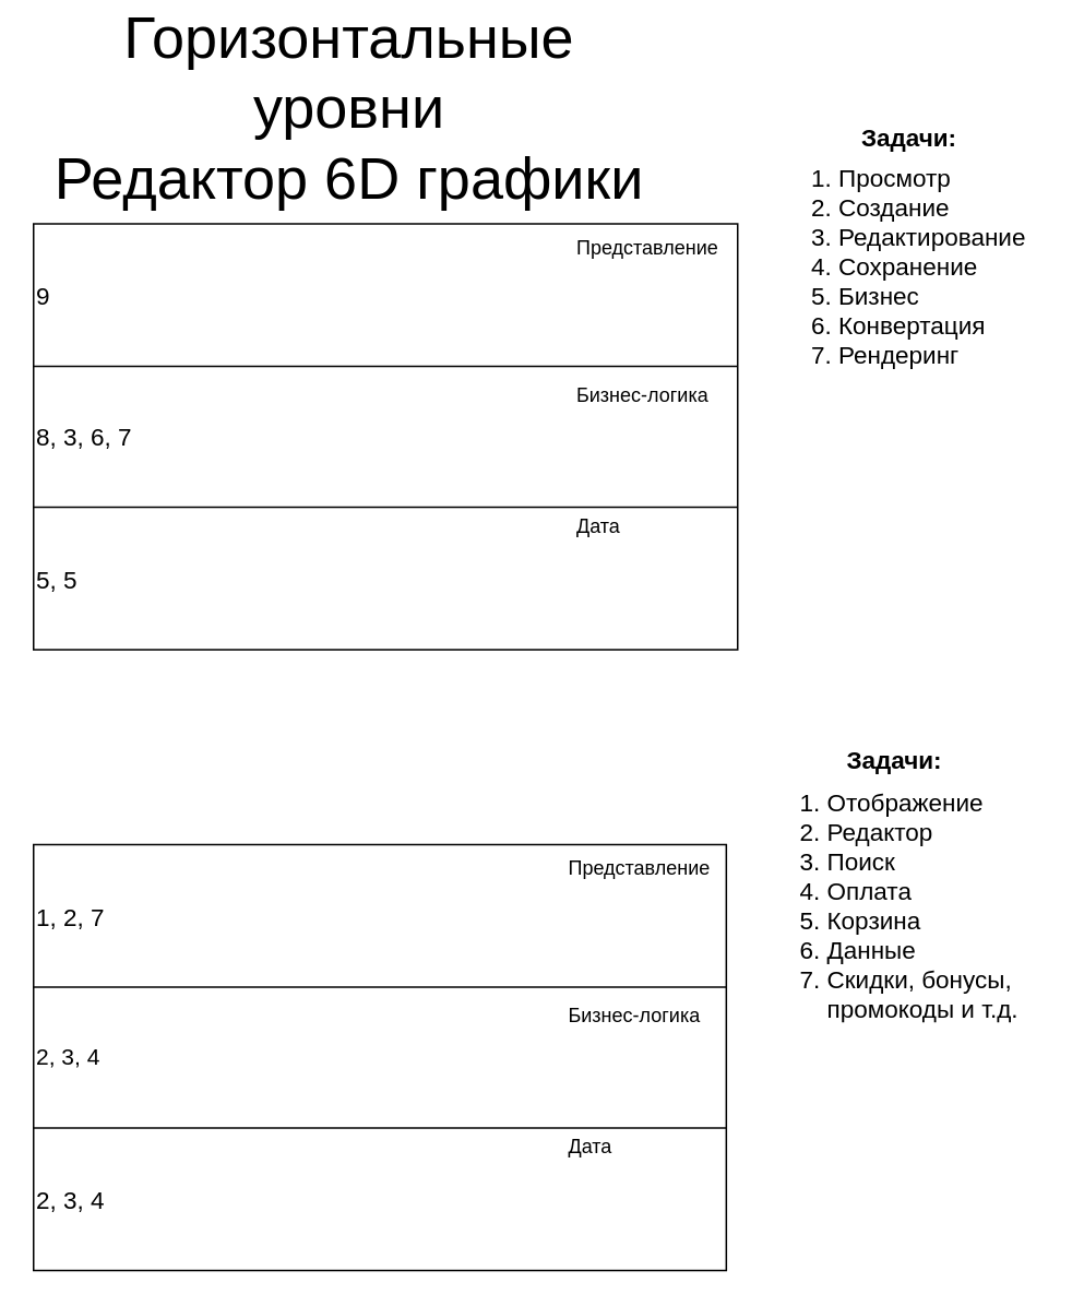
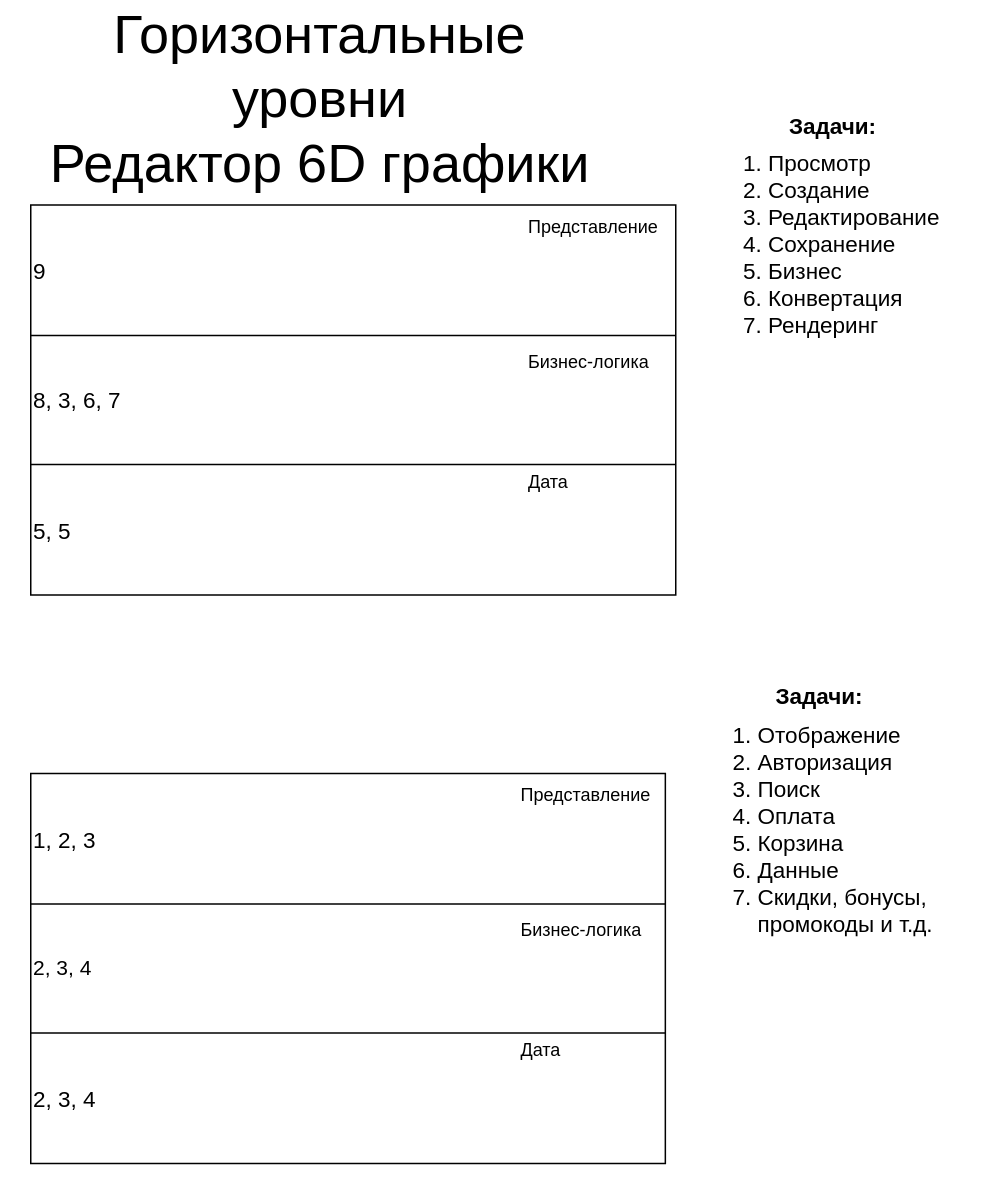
  <mxCell id="0" />
  <mxCell id="1" parent="0" />
  <mxCell id="2" value="" style="group" vertex="1" connectable="0" parent="1"><mxGeometry x="20" y="415" width="610" height="330" as="geometry" /></mxCell>
  <mxCell id="3" value="" style="group;align=left;fontSize=15;" vertex="1" connectable="0" parent="2"><mxGeometry y="70" width="423.065" height="260" as="geometry" /></mxCell>
  <mxCell id="4" value="" style="shape=table;startSize=0;container=1;collapsible=0;childLayout=tableLayout;" vertex="1" parent="3"><mxGeometry width="423.065" height="260" as="geometry" /></mxCell>
  <mxCell id="5" value="" style="shape=tableRow;horizontal=0;startSize=0;swimlaneHead=0;swimlaneBody=0;strokeColor=inherit;top=0;left=0;bottom=0;right=0;collapsible=0;dropTarget=0;fillColor=none;points=[[0,0.5],[1,0.5]];portConstraint=eastwest;" vertex="1" parent="4"><mxGeometry width="423.065" height="87" as="geometry" /></mxCell>
- <mxCell id="6" value="&lt;font style=&quot;font-size: 15px;&quot;&gt;1, 2, 7&lt;/font&gt;" style="shape=partialRectangle;html=1;whiteSpace=wrap;connectable=0;strokeColor=inherit;overflow=hidden;fillColor=none;top=0;left=0;bottom=0;right=0;pointerEvents=1;align=left;" vertex="1" parent="5"><mxGeometry width="423" height="87" as="geometry"><mxRectangle width="423" height="87" as="alternateBounds" /></mxGeometry></mxCell>
+ <mxCell id="6" value="&lt;font style=&quot;font-size: 15px;&quot;&gt;1, 2, 3&lt;/font&gt;" style="shape=partialRectangle;html=1;whiteSpace=wrap;connectable=0;strokeColor=inherit;overflow=hidden;fillColor=none;top=0;left=0;bottom=0;right=0;pointerEvents=1;align=left;" vertex="1" parent="5"><mxGeometry width="423" height="87" as="geometry"><mxRectangle width="423" height="87" as="alternateBounds" /></mxGeometry></mxCell>
  <mxCell id="7" value="" style="shape=tableRow;horizontal=0;startSize=0;swimlaneHead=0;swimlaneBody=0;strokeColor=inherit;top=0;left=0;bottom=0;right=0;collapsible=0;dropTarget=0;fillColor=none;points=[[0,0.5],[1,0.5]];portConstraint=eastwest;" vertex="1" parent="4"><mxGeometry y="87" width="423.065" height="86" as="geometry" /></mxCell>
  <mxCell id="8" value="&lt;font style=&quot;font-size: 14px;&quot;&gt;2, 3, 4&lt;/font&gt;" style="shape=partialRectangle;html=1;whiteSpace=wrap;connectable=0;strokeColor=inherit;overflow=hidden;fillColor=none;top=0;left=0;bottom=0;right=0;pointerEvents=1;align=left;" vertex="1" parent="7"><mxGeometry width="423" height="86" as="geometry"><mxRectangle width="423" height="86" as="alternateBounds" /></mxGeometry></mxCell>
  <mxCell id="9" value="" style="shape=tableRow;horizontal=0;startSize=0;swimlaneHead=0;swimlaneBody=0;strokeColor=inherit;top=0;left=0;bottom=0;right=0;collapsible=0;dropTarget=0;fillColor=none;points=[[0,0.5],[1,0.5]];portConstraint=eastwest;" vertex="1" parent="4"><mxGeometry y="173" width="423.065" height="87" as="geometry" /></mxCell>
  <mxCell id="10" value="&lt;font style=&quot;font-size: 15px;&quot;&gt;2, 3, 4&lt;/font&gt;" style="shape=partialRectangle;html=1;whiteSpace=wrap;connectable=0;strokeColor=inherit;overflow=hidden;fillColor=none;top=0;left=0;bottom=0;right=0;pointerEvents=1;align=left;" vertex="1" parent="9"><mxGeometry width="423" height="87" as="geometry"><mxRectangle width="423" height="87" as="alternateBounds" /></mxGeometry></mxCell>
  <mxCell id="11" value="Представление" style="text;html=1;strokeColor=none;fillColor=none;align=left;verticalAlign=middle;whiteSpace=wrap;rounded=0;" vertex="1" parent="3"><mxGeometry x="324.677" width="98.387" height="30" as="geometry" /></mxCell>
  <mxCell id="12" value="Бизнес-логика" style="text;html=1;strokeColor=none;fillColor=none;align=left;verticalAlign=middle;whiteSpace=wrap;rounded=0;" vertex="1" parent="3"><mxGeometry x="324.677" y="90" width="98.387" height="30" as="geometry" /></mxCell>
  <mxCell id="13" value="Дата" style="text;html=1;strokeColor=none;fillColor=none;align=left;verticalAlign=middle;whiteSpace=wrap;rounded=0;" vertex="1" parent="3"><mxGeometry x="324.677" y="170" width="98.387" height="30" as="geometry" /></mxCell>
  <mxCell id="14" value="" style="group;align=left;" vertex="1" connectable="0" parent="2"><mxGeometry x="442.74" width="167.26" height="180" as="geometry" /></mxCell>
- <mxCell id="15" value="&lt;ol style=&quot;font-size: 15px;&quot;&gt;&lt;li style=&quot;font-size: 15px;&quot;&gt;Отображение&lt;/li&gt;&lt;li style=&quot;font-size: 15px;&quot;&gt;Редактор&lt;/li&gt;&lt;li style=&quot;font-size: 15px;&quot;&gt;Поиск&lt;/li&gt;&lt;li style=&quot;font-size: 15px;&quot;&gt;Оплата&lt;/li&gt;&lt;li style=&quot;font-size: 15px;&quot;&gt;Корзина&lt;/li&gt;&lt;li style=&quot;font-size: 15px;&quot;&gt;Данные&lt;/li&gt;&lt;li style=&quot;font-size: 15px;&quot;&gt;Скидки, бонусы, промокоды и т.д.&lt;/li&gt;&lt;/ol&gt;" style="text;strokeColor=none;fillColor=none;html=1;whiteSpace=wrap;verticalAlign=middle;overflow=hidden;fontSize=15;" vertex="1" parent="14"><mxGeometry y="17.651" width="167.26" height="162.349" as="geometry" /></mxCell>
+ <mxCell id="15" value="&lt;ol style=&quot;font-size: 15px;&quot;&gt;&lt;li style=&quot;font-size: 15px;&quot;&gt;Отображение&lt;/li&gt;&lt;li style=&quot;font-size: 15px;&quot;&gt;Авторизация&lt;/li&gt;&lt;li style=&quot;font-size: 15px;&quot;&gt;Поиск&lt;/li&gt;&lt;li style=&quot;font-size: 15px;&quot;&gt;Оплата&lt;/li&gt;&lt;li style=&quot;font-size: 15px;&quot;&gt;Корзина&lt;/li&gt;&lt;li style=&quot;font-size: 15px;&quot;&gt;Данные&lt;/li&gt;&lt;li style=&quot;font-size: 15px;&quot;&gt;Скидки, бонусы, промокоды и т.д.&lt;/li&gt;&lt;/ol&gt;" style="text;strokeColor=none;fillColor=none;html=1;whiteSpace=wrap;verticalAlign=middle;overflow=hidden;fontSize=15;" vertex="1" parent="14"><mxGeometry y="17.651" width="167.26" height="162.349" as="geometry" /></mxCell>
  <mxCell id="16" value="Задачи:" style="text;html=1;strokeColor=none;fillColor=none;align=center;verticalAlign=middle;whiteSpace=wrap;rounded=0;fontStyle=1;fontSize=15;" vertex="1" parent="14"><mxGeometry x="33.452" width="100.356" height="35.294" as="geometry" /></mxCell>
  <mxCell id="17" value="" style="group" vertex="1" connectable="0" parent="1"><mxGeometry x="20" y="36" width="620" height="330" as="geometry" /></mxCell>
  <mxCell id="18" value="" style="group;align=left;fontSize=15;" vertex="1" connectable="0" parent="17"><mxGeometry y="70" width="430" height="260" as="geometry" /></mxCell>
  <mxCell id="19" value="" style="shape=table;startSize=0;container=1;collapsible=0;childLayout=tableLayout;" vertex="1" parent="18"><mxGeometry width="430" height="260" as="geometry" /></mxCell>
  <mxCell id="20" value="" style="shape=tableRow;horizontal=0;startSize=0;swimlaneHead=0;swimlaneBody=0;strokeColor=inherit;top=0;left=0;bottom=0;right=0;collapsible=0;dropTarget=0;fillColor=none;points=[[0,0.5],[1,0.5]];portConstraint=eastwest;" vertex="1" parent="19"><mxGeometry width="430" height="87" as="geometry" /></mxCell>
  <mxCell id="21" value="&lt;font style=&quot;font-size: 15px;&quot;&gt;9&lt;/font&gt;" style="shape=partialRectangle;html=1;whiteSpace=wrap;connectable=0;strokeColor=inherit;overflow=hidden;fillColor=none;top=0;left=0;bottom=0;right=0;pointerEvents=1;align=left;" vertex="1" parent="20"><mxGeometry width="430" height="87" as="geometry"><mxRectangle width="430" height="87" as="alternateBounds" /></mxGeometry></mxCell>
  <mxCell id="22" value="" style="shape=tableRow;horizontal=0;startSize=0;swimlaneHead=0;swimlaneBody=0;strokeColor=inherit;top=0;left=0;bottom=0;right=0;collapsible=0;dropTarget=0;fillColor=none;points=[[0,0.5],[1,0.5]];portConstraint=eastwest;" vertex="1" parent="19"><mxGeometry y="87" width="430" height="86" as="geometry" /></mxCell>
  <mxCell id="23" value="&lt;font style=&quot;font-size: 15px;&quot;&gt;8, 3, 6, 7&lt;/font&gt;" style="shape=partialRectangle;html=1;whiteSpace=wrap;connectable=0;strokeColor=inherit;overflow=hidden;fillColor=none;top=0;left=0;bottom=0;right=0;pointerEvents=1;align=left;" vertex="1" parent="22"><mxGeometry width="430" height="86" as="geometry"><mxRectangle width="430" height="86" as="alternateBounds" /></mxGeometry></mxCell>
  <mxCell id="24" value="" style="shape=tableRow;horizontal=0;startSize=0;swimlaneHead=0;swimlaneBody=0;strokeColor=inherit;top=0;left=0;bottom=0;right=0;collapsible=0;dropTarget=0;fillColor=none;points=[[0,0.5],[1,0.5]];portConstraint=eastwest;" vertex="1" parent="19"><mxGeometry y="173" width="430" height="87" as="geometry" /></mxCell>
  <mxCell id="25" value="&lt;span style=&quot;font-size: 15px;&quot;&gt;5, 5&lt;/span&gt;" style="shape=partialRectangle;html=1;whiteSpace=wrap;connectable=0;strokeColor=inherit;overflow=hidden;fillColor=none;top=0;left=0;bottom=0;right=0;pointerEvents=1;align=left;" vertex="1" parent="24"><mxGeometry width="430" height="87" as="geometry"><mxRectangle width="430" height="87" as="alternateBounds" /></mxGeometry></mxCell>
  <mxCell id="26" value="Представление" style="text;html=1;strokeColor=none;fillColor=none;align=left;verticalAlign=middle;whiteSpace=wrap;rounded=0;" vertex="1" parent="18"><mxGeometry x="330" width="100" height="30" as="geometry" /></mxCell>
  <mxCell id="27" value="Бизнес-логика" style="text;html=1;strokeColor=none;fillColor=none;align=left;verticalAlign=middle;whiteSpace=wrap;rounded=0;" vertex="1" parent="18"><mxGeometry x="330" y="90" width="100" height="30" as="geometry" /></mxCell>
  <mxCell id="28" value="Дата" style="text;html=1;strokeColor=none;fillColor=none;align=left;verticalAlign=middle;whiteSpace=wrap;rounded=0;" vertex="1" parent="18"><mxGeometry x="330" y="170" width="100" height="30" as="geometry" /></mxCell>
  <mxCell id="29" value="" style="group;align=left;" vertex="1" connectable="0" parent="17"><mxGeometry x="450" width="170" height="170" as="geometry" /></mxCell>
  <mxCell id="30" value="&lt;ol style=&quot;font-size: 15px;&quot;&gt;&lt;li style=&quot;font-size: 15px;&quot;&gt;Просмотр&lt;/li&gt;&lt;li style=&quot;font-size: 15px;&quot;&gt;Создание&lt;/li&gt;&lt;li style=&quot;font-size: 15px;&quot;&gt;Редактирование&lt;/li&gt;&lt;li style=&quot;font-size: 15px;&quot;&gt;Сохранение&lt;/li&gt;&lt;li style=&quot;font-size: 15px;&quot;&gt;Бизнес&lt;/li&gt;&lt;li style=&quot;font-size: 15px;&quot;&gt;Конвертация&lt;/li&gt;&lt;li style=&quot;font-size: 15px;&quot;&gt;Рендеринг&lt;/li&gt;&lt;/ol&gt;" style="text;strokeColor=none;fillColor=none;html=1;whiteSpace=wrap;verticalAlign=middle;overflow=hidden;fontSize=15;" vertex="1" parent="29"><mxGeometry y="16.67" width="170" height="153.33" as="geometry" /></mxCell>
  <mxCell id="31" value="Задачи:" style="text;html=1;strokeColor=none;fillColor=none;align=center;verticalAlign=middle;whiteSpace=wrap;rounded=0;fontStyle=1;fontSize=15;" vertex="1" parent="29"><mxGeometry x="34" width="102" height="33.333" as="geometry" /></mxCell>
  <mxCell id="32" value="&lt;font style=&quot;font-size: 36px;&quot;&gt;Горизонтальные уровни&lt;br&gt;Редактор 6D графики&lt;/font&gt;" style="text;html=1;strokeColor=none;fillColor=none;align=center;verticalAlign=middle;whiteSpace=wrap;rounded=0;" vertex="1" parent="1"><mxGeometry x="28" y="20" width="370" height="30" as="geometry" /></mxCell>
